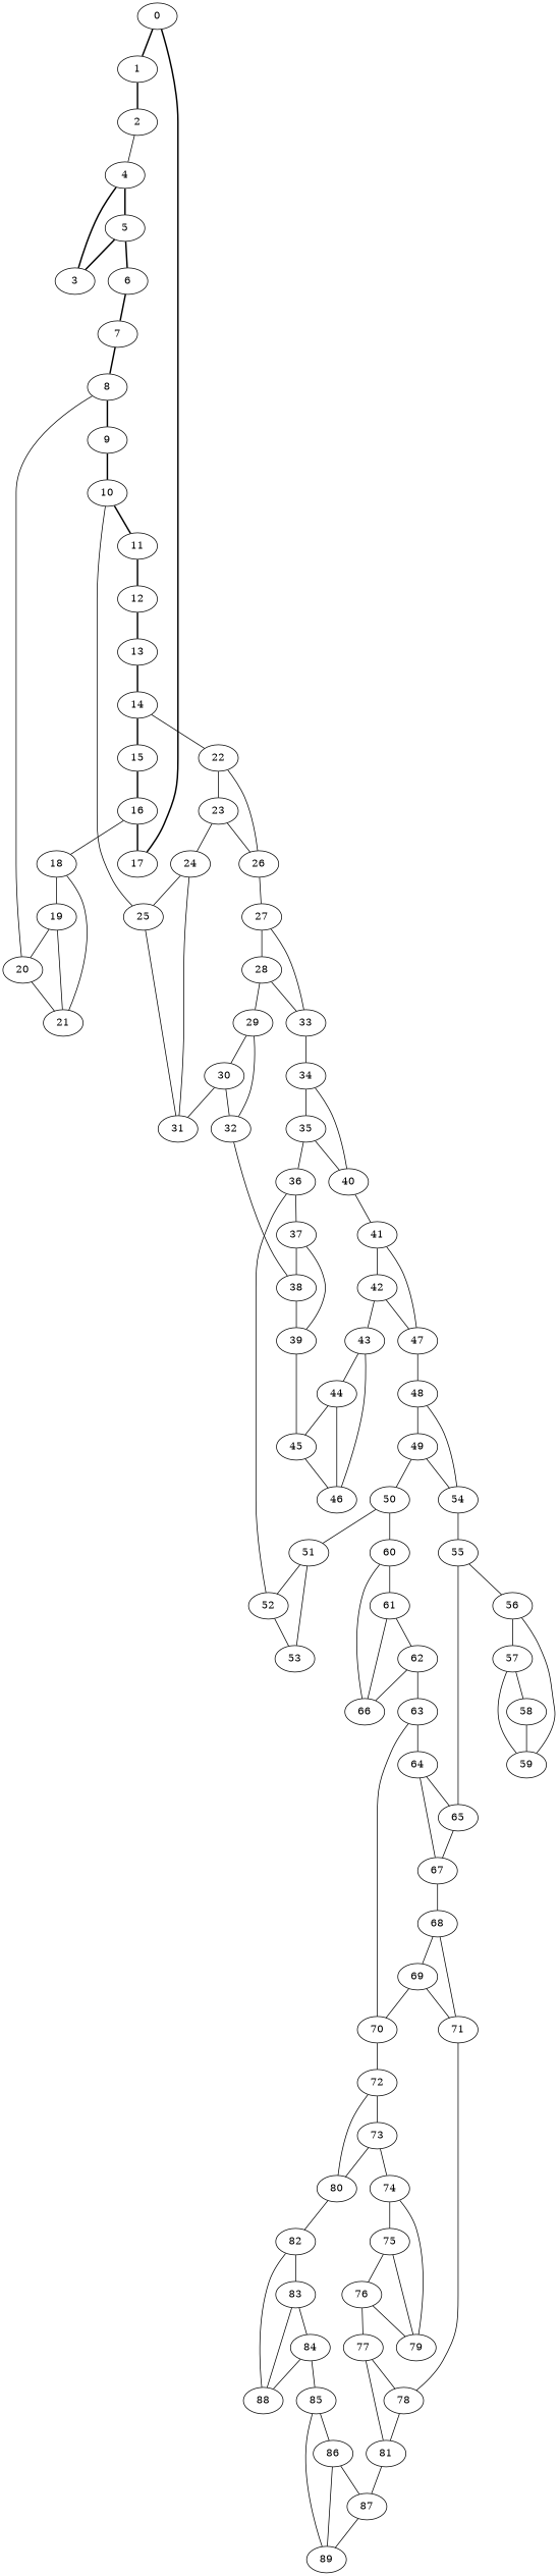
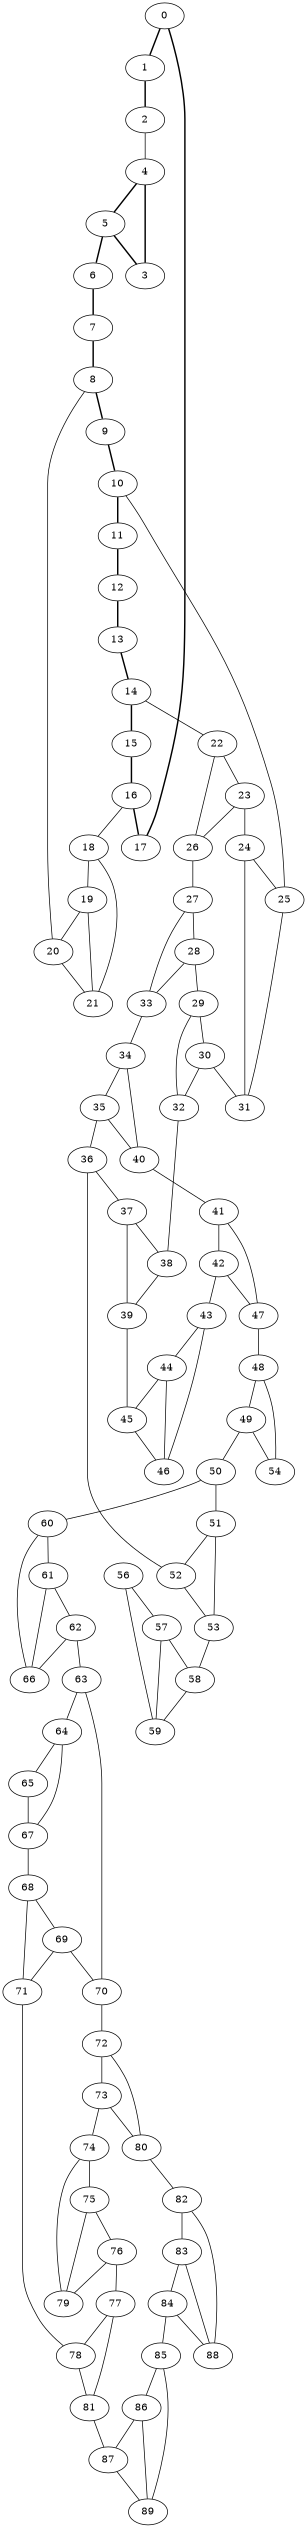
  graph {
    0
    1
    17
    2
    4
    3
    5
    6
    7
    8
    9
    20
    10
    21
    11
    25
    12
    31
    13
    14
    15
    22
    16
    23
    26
    18
    24
    27
    19
    28
    33
    29
    34
    30
    32
    35
    40
    38
    39
    45
    36
    41
    37
    52
    42
    47
    53
    58
    46
    43
    48
    44
    49
    54
    50
-   55
    51
    60
    56
    65
    61
    66
    62
    59
    57
    67
    68
    63
    64
    70
    72
    73
    80
    69
    71
    78
    81
    74
    82
    87
    75
    79
    83
    88
    76
    77
    89
    84
    85
    86
    0 -- 1 [style=bold]
    0 -- 17 [style=bold]
    1 -- 2 [style=bold]
    2 -- 4
    4 -- 5 [style=bold]
    3 -- 4 [style=bold]
    5 -- 3 [style=bold]
    5 -- 6 [style=bold]
    6 -- 7 [style=bold]
    7 -- 8 [style=bold]
    8 -- 9 [style=bold]
    8 -- 20
    9 -- 10 [style=bold]
    20 -- 21
    10 -- 11 [style=bold]
    10 -- 25
    11 -- 12 [style=bold]
    25 -- 31
    12 -- 13 [style=bold]
    13 -- 14 [style=bold]
    14 -- 15 [style=bold]
    14 -- 22
    15 -- 16 [style=bold]
    22 -- 23
    22 -- 26
    16 -- 17 [style=bold]
    16 -- 18
    23 -- 26
    23 -- 24
    26 -- 27
    18 -- 21
    18 -- 19
    24 -- 25
    24 -- 31
    27 -- 28
    27 -- 33
    19 -- 20
    19 -- 21
    28 -- 33
    28 -- 29
    33 -- 34
    29 -- 30
    29 -- 32
    34 -- 35
    34 -- 40
    30 -- 31
    30 -- 32
    32 -- 38
    35 -- 40
    35 -- 36
    40 -- 41
    38 -- 39
    39 -- 45
    45 -- 46
    36 -- 37
    36 -- 52
    41 -- 42
    41 -- 47
    37 -- 38
    37 -- 39
    52 -- 53
    42 -- 47
    42 -- 43
    47 -- 48
+   53 -- 58
    58 -- 59
    43 -- 46
    43 -- 44
    48 -- 49
    48 -- 54
    44 -- 45
    44 -- 46
    49 -- 54
    49 -- 50
-   54 -- 55
    50 -- 51
    50 -- 60
-   55 -- 56
-   55 -- 65
    51 -- 52
    51 -- 53
    60 -- 61
    60 -- 66
    56 -- 59
    56 -- 57
    65 -- 67
    61 -- 66
    61 -- 62
    62 -- 66
    62 -- 63
    57 -- 58
    57 -- 59
    67 -- 68
    68 -- 69
    68 -- 71
    63 -- 64
    63 -- 70
    64 -- 65
    64 -- 67
    70 -- 72
    72 -- 73
    72 -- 80
    73 -- 80
    73 -- 74
    80 -- 82
    69 -- 70
    69 -- 71
    71 -- 78
    78 -- 81
    81 -- 87
    74 -- 75
    74 -- 79
    82 -- 83
    82 -- 88
    87 -- 89
    75 -- 79
    75 -- 76
    83 -- 88
    83 -- 84
    76 -- 79
    76 -- 77
    77 -- 78
    77 -- 81
    84 -- 88
    84 -- 85
    85 -- 89
    85 -- 86
    86 -- 87
    86 -- 89
  }
